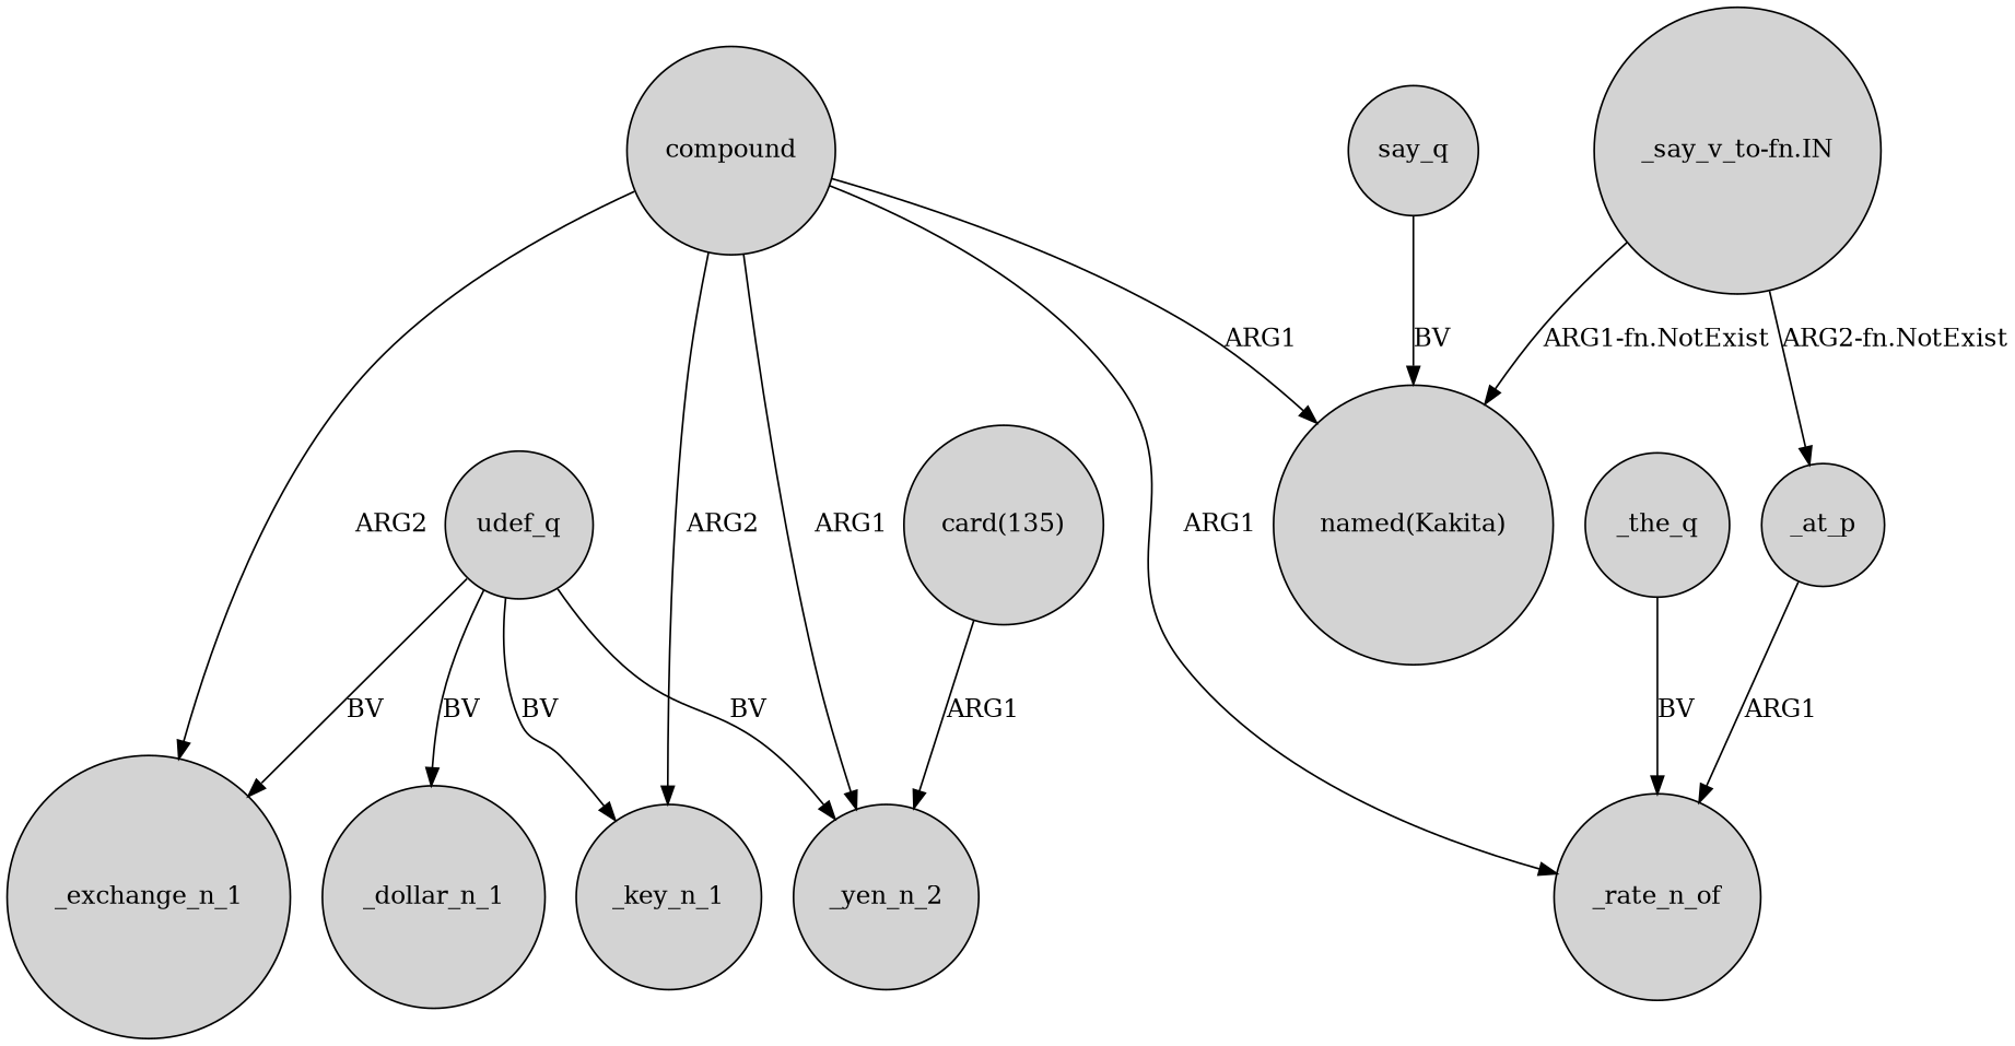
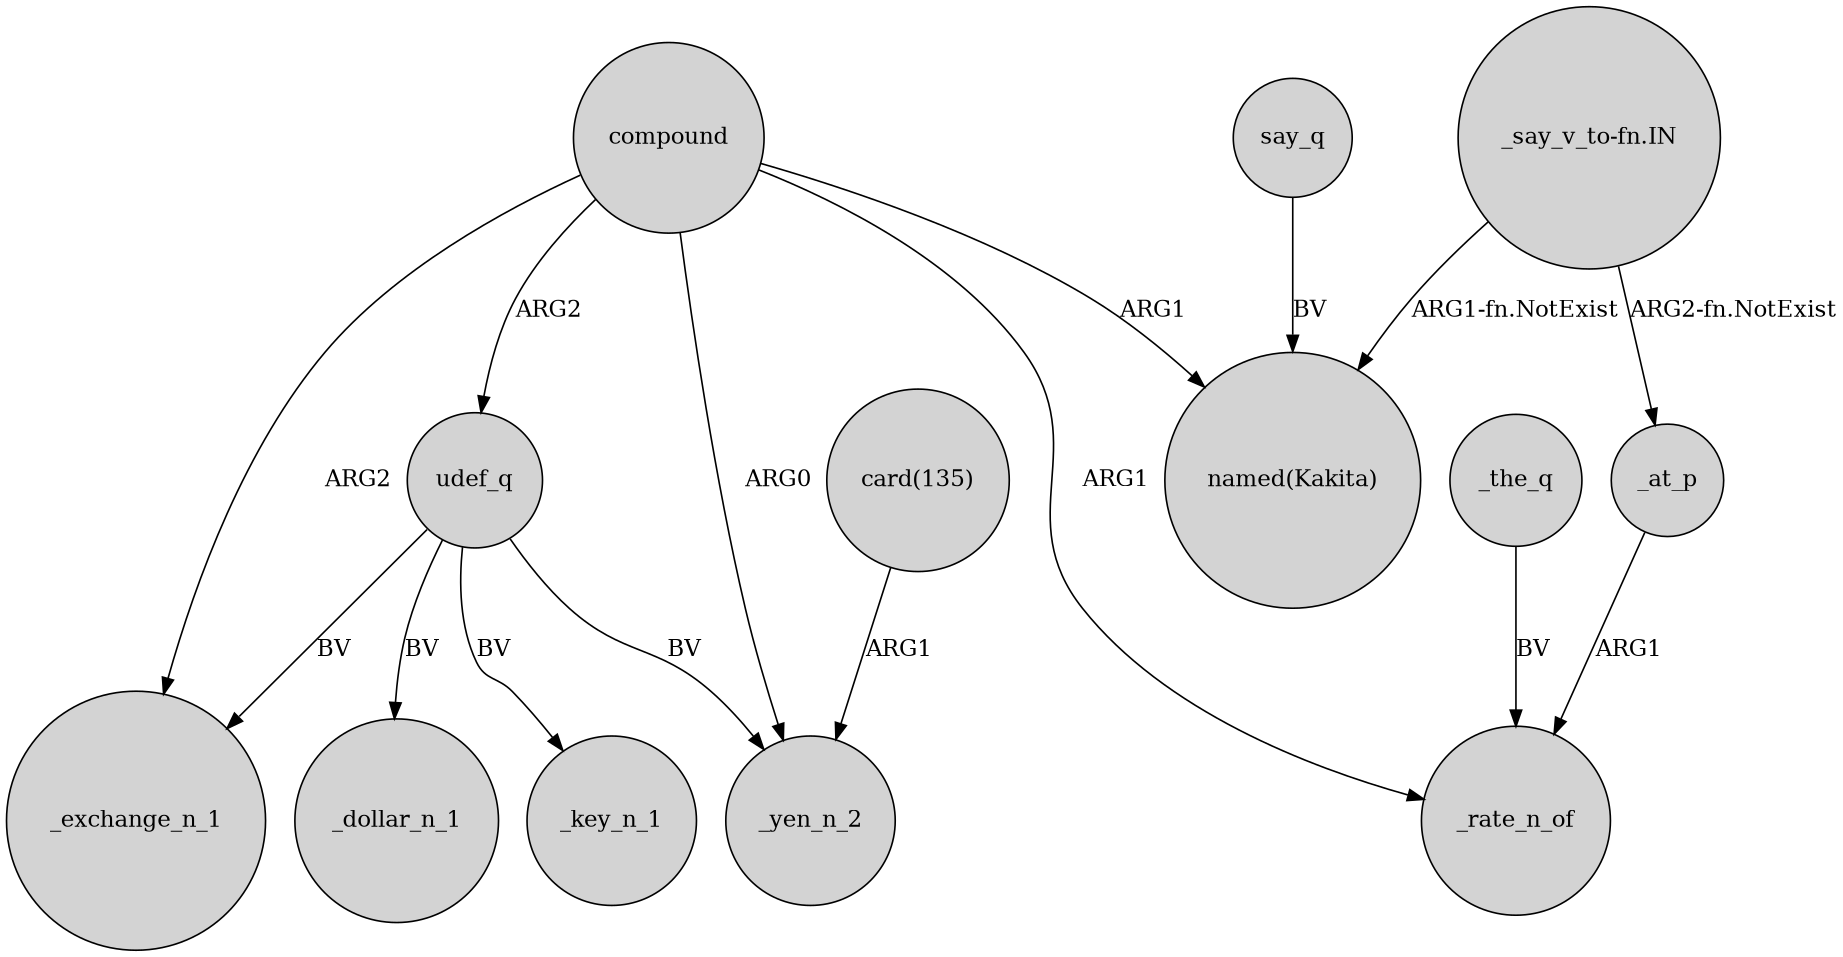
  digraph {
    node [shape=circle style=filled]
    udef_q
    _yen_n_2
    _key_n_1
    _exchange_n_1
    _dollar_n_1
    compound
    _rate_n_of
    "named(Kakita)"
    _at_p
    n10 [label=say_q]
    _the_q
    "_say_v_to-fn.IN"
    "card(135)"
    udef_q -> _yen_n_2 [label=BV]
    udef_q -> _key_n_1 [label=BV]
    udef_q -> _exchange_n_1 [label=BV]
    udef_q -> _dollar_n_1 [label=BV]
-   compound -> _yen_n_2 [label=ARG1]
-   compound -> _key_n_1 [label=ARG2]
+   compound -> _yen_n_2 [label=ARG0]
+   compound -> udef_q [label=ARG2]
    compound -> _exchange_n_1 [label=ARG2]
    compound -> _rate_n_of [label=ARG1]
    compound -> "named(Kakita)" [label=ARG1]
    _at_p -> _rate_n_of [label=ARG1]
    n10 -> "named(Kakita)" [label=BV]
    _the_q -> _rate_n_of [label=BV]
    "_say_v_to-fn.IN" -> "named(Kakita)" [label="ARG1-fn.NotExist"]
    "_say_v_to-fn.IN" -> _at_p [label="ARG2-fn.NotExist"]
    "card(135)" -> _yen_n_2 [label=ARG1]
  }
